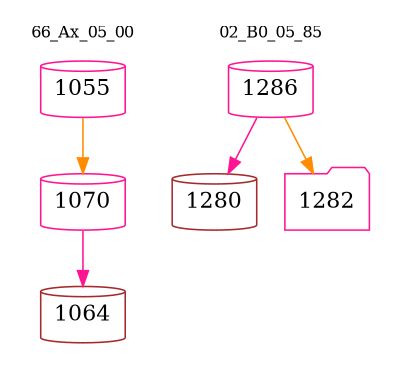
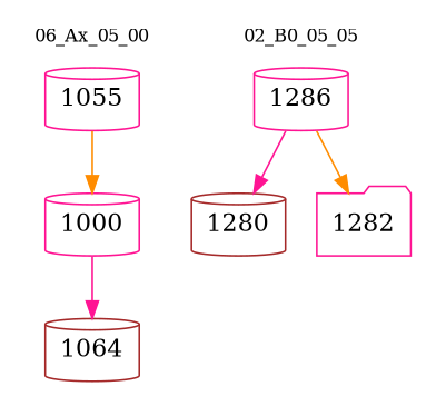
  digraph {
    node [color=deeppink shape=cylinder]
    edge [color=deeppink]
-   n1 [label=1070]
+   n1 [label=1000]
    n2 [label=1055]
    n3 [color=brown label=1064]
    n4 [label=1286]
    n5 [color=brown label=1280]
    n6 [label=1282 shape=folder]
    subgraph cluster_1 {
      color=white
      fontsize=10
-     label="66_Ax_05_00"
+     label="06_Ax_05_00"
      n1
      n2
      n3
    }
    subgraph cluster_2 {
      color=white
      fontsize=10
-     label="02_B0_05_85"
+     label="02_B0_05_05"
      n4
      n5
      n6
    }
    n1 -> n3
    n2 -> n1 [color=darkorange]
    n4 -> n5
    n4 -> n6 [color=darkorange]
  }
